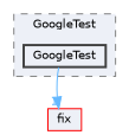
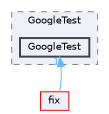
  digraph {
    compound=true
    node [fillcolor="#edf0f7" fontname=Helvetica fontsize=10 shape=box]
    n1 [color=grey25 height=0.2 label=GoogleTest style="filled,bold" width=0.4]
    n2 [color=red height=0.2 label=fix style=filled width=0.4]
    subgraph cluster_1 {
      bgcolor="#edf0f7"
      fontname=Helvetica
      fontsize=10
      label=GoogleTest
      pencolor=grey50
      style="filled,dashed"
      n1
    }
-   n1 -> n2 [color=steelblue1 fontcolor=steelblue1 fontname=Helvetica fontsize=10 headlabel=1 labeldistance=1.5 labelfontname=Helvetica labelfontsize=10]
+   n2 -> n1 [color=steelblue1 fontcolor=steelblue1 fontname=Helvetica fontsize=10 headlabel=1 labeldistance=1.5 labelfontname=Helvetica labelfontsize=10]
  }
